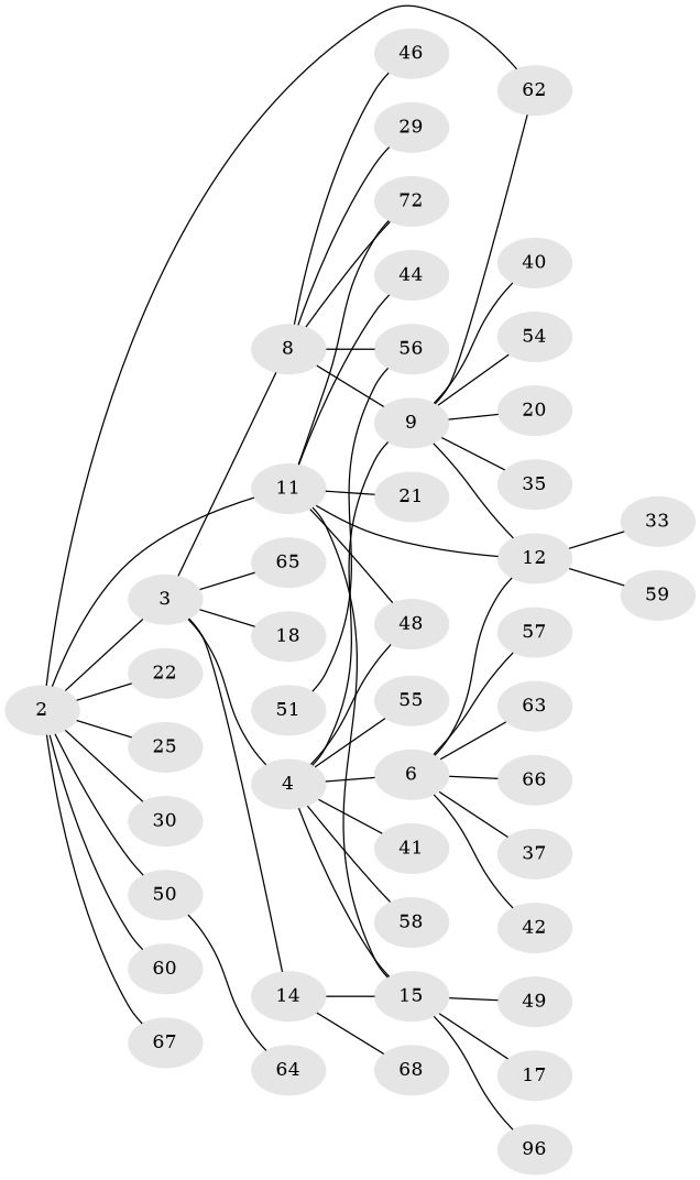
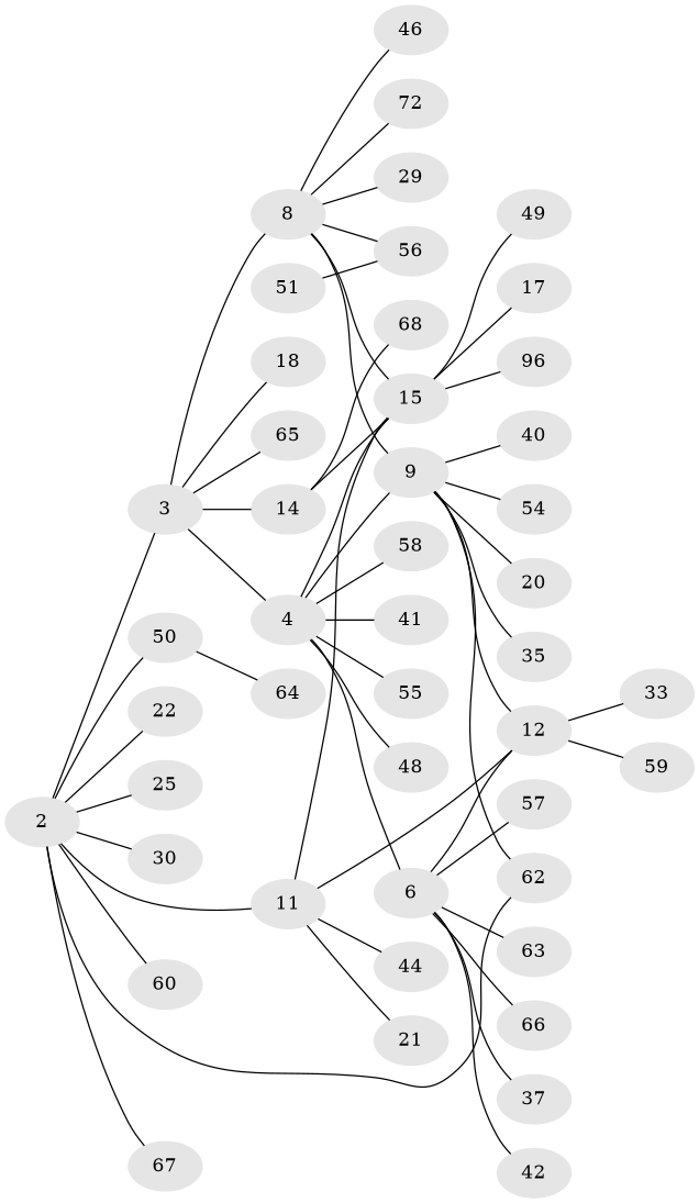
  graph {
    rankdir=LR
    node [color=gray90 style=filled]
    3 [super="+1"]
    4
    8
    14 [super="+13"]
    18
    65
    2
    11 [super="+10"]
    22
    25
    30
    50
    60
    62 [super="+38+39"]
    67
    15
    48 [super="+24"]
    12
    n19 [label=72]
    21
    44
    64
    6 [super="+5"]
    9 [super="+7"]
    41
    55
    58
    29
    46
    56 [super="+23+36"]
    68 [super="+32"]
    37
    42
    57
    63 [super="+43"]
    66 [super="+47"]
    20
    35
    40
    54
    17
    n42 [label=96]
    49 [super="+16"]
    n44 [label=33]
    59 [super="+34"]
    51
    3 -- 4
    3 -- 8
    3 -- 14
    3 -- 18
    3 -- 65
    4 -- 15
    4 -- 48
    4 -- 6 [weight=2]
    4 -- 9
    4 -- 41
    4 -- 55
    4 -- 58
+   8 -- 15
    8 -- n19
    8 -- 9 [weight=2]
    8 -- 29
    8 -- 46
    8 -- 56
    14 -- 15 [weight=2]
    14 -- 68
    2 -- 3 [weight=2]
    2 -- 11
    2 -- 22
    2 -- 25
    2 -- 30
    2 -- 50
    2 -- 60
    2 -- 62
    2 -- 67
    11 -- 15
-   11 -- 48
    11 -- 12 [weight=2]
-   11 -- n19
    11 -- 21
    11 -- 44
    50 -- 64
    15 -- 17
    15 -- n42
    15 -- 49
    12 -- n44
    12 -- 59
    6 -- 12
    6 -- 37
    6 -- 42
    6 -- 57
    6 -- 63
    6 -- 66
    9 -- 62
    9 -- 12
    9 -- 20
    9 -- 35
    9 -- 40
    9 -- 54
    51 -- 56
  }
